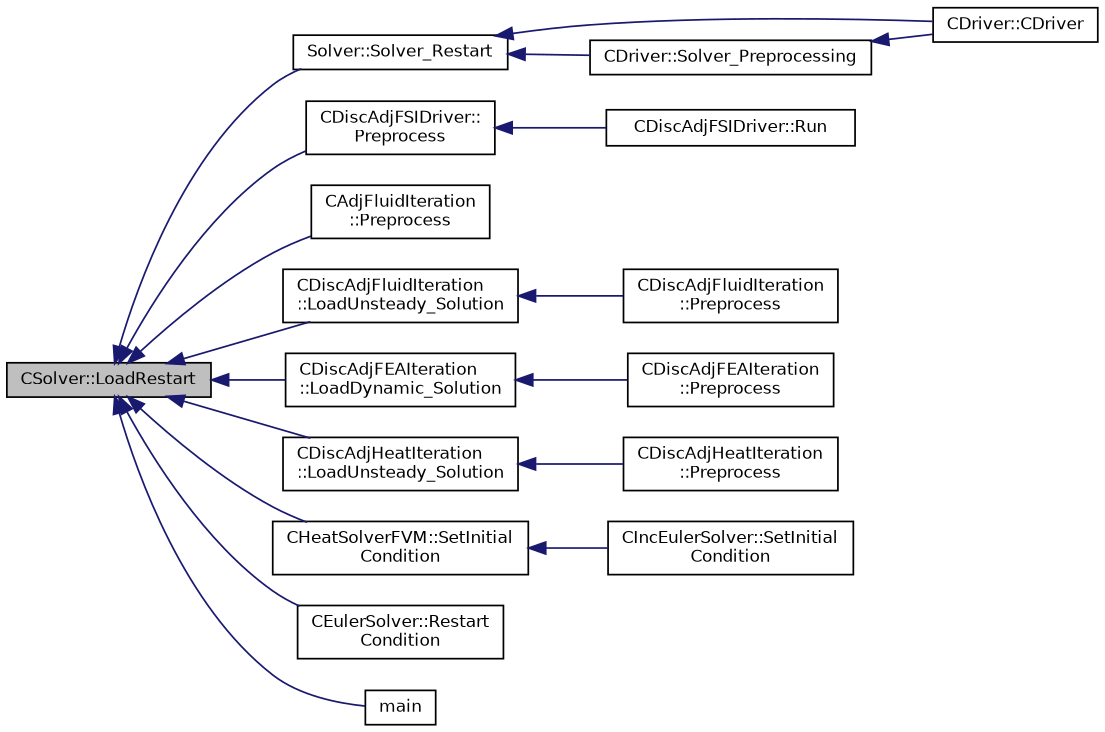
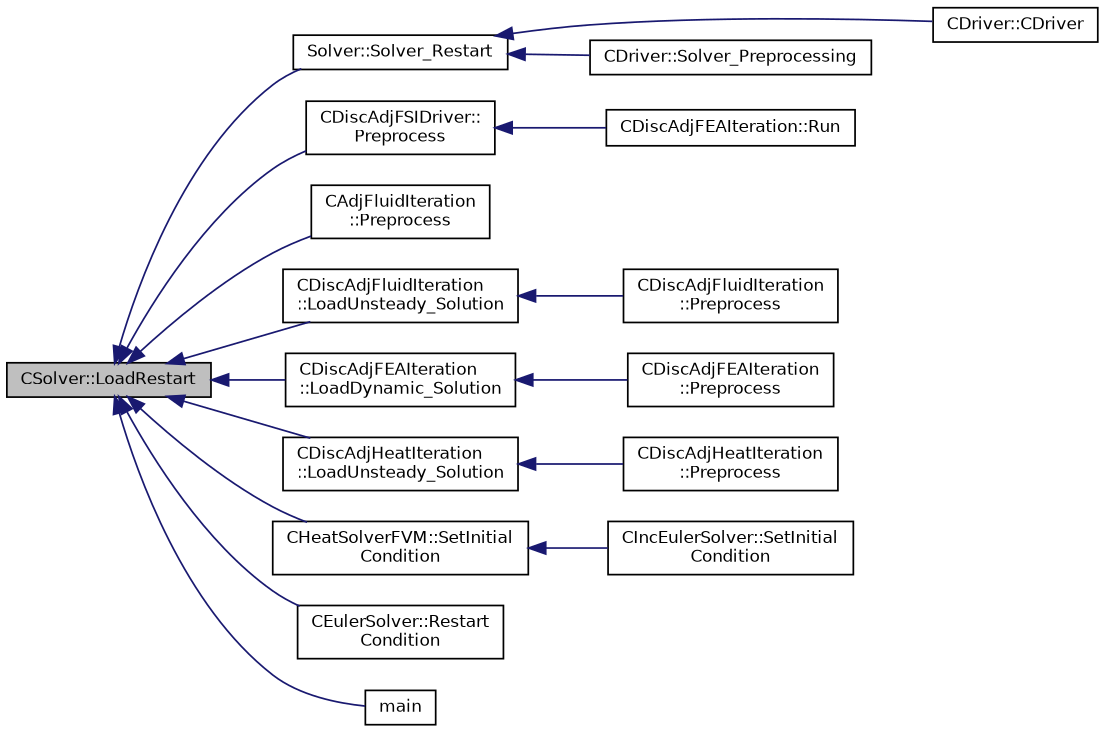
  digraph {
    rankdir=LR
    node [color=black fillcolor=white fontname=Helvetica fontsize=10 shape=record style=filled]
    edge [color=midnightblue dir=back fontname=Helvetica fontsize=10 labelfontname=Helvetica labelfontsize=10 style=solid]
    n1 [fillcolor=grey75 fontcolor=black height=0.2 label="CSolver::LoadRestart" width=0.4]
    n2 [height=0.2 label="Solver::Solver_Restart" width=0.4]
    n3 [height=0.2 label="CDiscAdjFSIDriver::\lPreprocess" width=0.4]
    n4 [height=0.2 label="CAdjFluidIteration\l::Preprocess" width=0.4]
    n5 [height=0.2 label="CDiscAdjFluidIteration\l::LoadUnsteady_Solution" width=0.4]
    n6 [height=0.2 label="CDiscAdjFEAIteration\l::LoadDynamic_Solution" width=0.4]
    n7 [height=0.2 label="CDiscAdjHeatIteration\l::LoadUnsteady_Solution" width=0.4]
    n8 [height=0.2 label="CHeatSolverFVM::SetInitial\lCondition" width=0.4]
    n9 [height=0.2 label="CEulerSolver::Restart\lCondition" width=0.4]
    n10 [height=0.2 label=main width=0.4]
    n11 [height=0.2 label="CDriver::CDriver" width=0.4]
    n12 [height=0.2 label="CDriver::Solver_Preprocessing" width=0.4]
-   n13 [height=0.2 label="CDiscAdjFSIDriver::Run" width=0.4]
+   n13 [height=0.2 label="CDiscAdjFEAIteration::Run" width=0.4]
    n14 [height=0.2 label="CDiscAdjFluidIteration\l::Preprocess" width=0.4]
    n15 [height=0.2 label="CDiscAdjFEAIteration\l::Preprocess" width=0.4]
    n16 [height=0.2 label="CDiscAdjHeatIteration\l::Preprocess" width=0.4]
    n17 [height=0.2 label="CIncEulerSolver::SetInitial\lCondition" width=0.4]
    n1 -> n2
    n1 -> n3
    n1 -> n4
    n1 -> n5
    n1 -> n6
    n1 -> n7
    n1 -> n8
    n1 -> n9
    n1 -> n10
    n2 -> n11
    n2 -> n12
    n3 -> n13
    n5 -> n14
    n6 -> n15
    n7 -> n16
    n8 -> n17
-   n12 -> n11
  }
